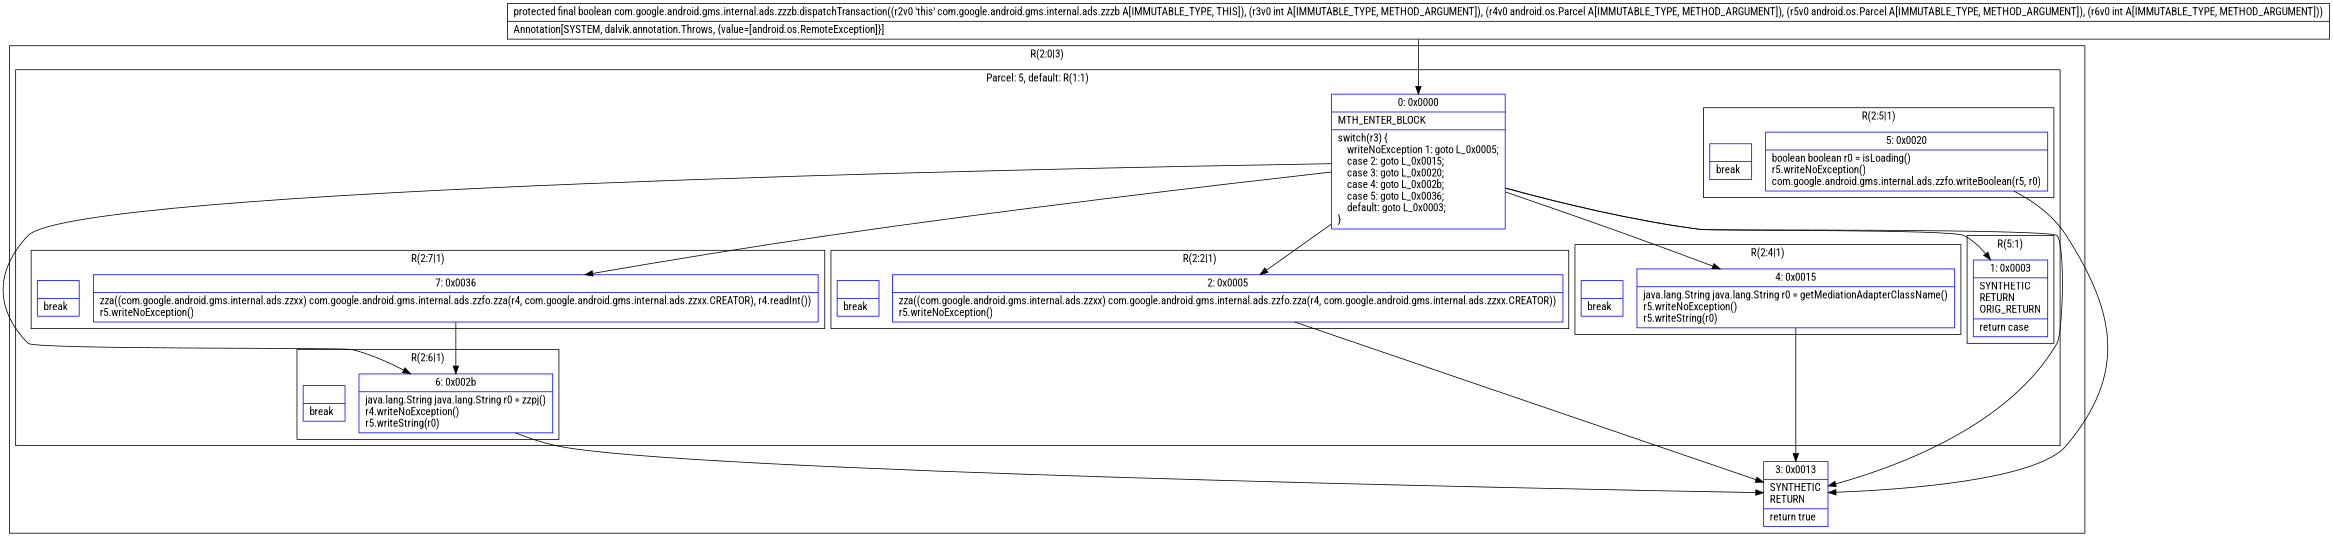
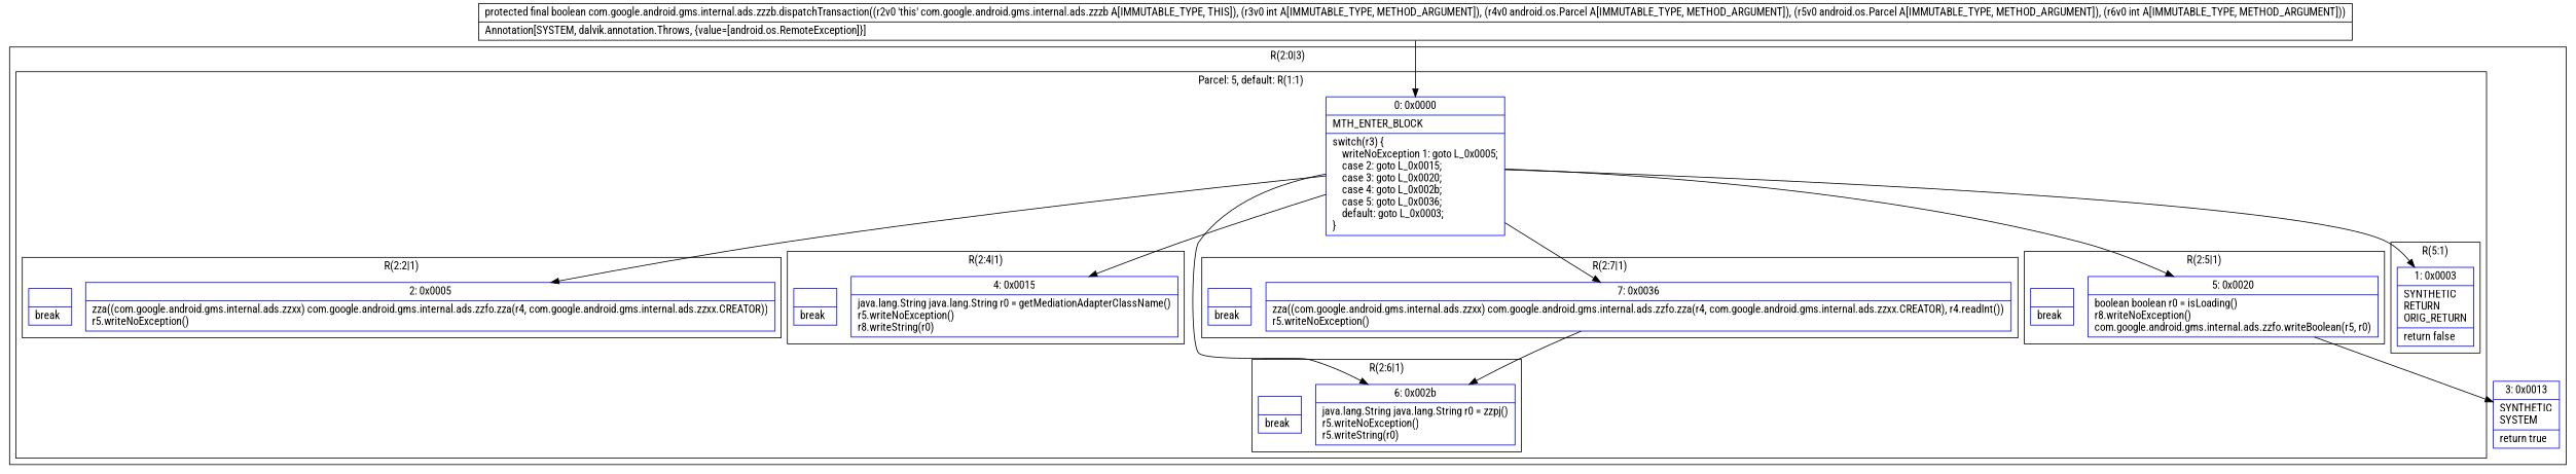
  digraph {
    fontname="Roboto Condensed"
    node [color=blue fontname="Roboto Condensed" shape=record]
    edge [fontname="Roboto Condensed"]
    n1 [label="{2\:\ 0x0005|zza((com.google.android.gms.internal.ads.zzxx) com.google.android.gms.internal.ads.zzfo.zza(r4, com.google.android.gms.internal.ads.zzxx.CREATOR))\lr5.writeNoException()\l}"]
    n2 [label="{|break\l}"]
-   n3 [label="{4\:\ 0x0015|java.lang.String java.lang.String r0 = getMediationAdapterClassName()\lr5.writeNoException()\lr5.writeString(r0)\l}"]
+   n3 [label="{4\:\ 0x0015|java.lang.String java.lang.String r0 = getMediationAdapterClassName()\lr5.writeNoException()\lr8.writeString(r0)\l}"]
    n4 [label="{|break\l}"]
-   n5 [label="{5\:\ 0x0020|boolean boolean r0 = isLoading()\lr5.writeNoException()\lcom.google.android.gms.internal.ads.zzfo.writeBoolean(r5, r0)\l}"]
+   n5 [label="{5\:\ 0x0020|boolean boolean r0 = isLoading()\lr8.writeNoException()\lcom.google.android.gms.internal.ads.zzfo.writeBoolean(r5, r0)\l}"]
    n6 [label="{|break\l}"]
-   n7 [label="{6\:\ 0x002b|java.lang.String java.lang.String r0 = zzpj()\lr4.writeNoException()\lr5.writeString(r0)\l}"]
+   n7 [label="{6\:\ 0x002b|java.lang.String java.lang.String r0 = zzpj()\lr5.writeNoException()\lr5.writeString(r0)\l}"]
    n8 [label="{|break\l}"]
    n9 [label="{7\:\ 0x0036|zza((com.google.android.gms.internal.ads.zzxx) com.google.android.gms.internal.ads.zzfo.zza(r4, com.google.android.gms.internal.ads.zzxx.CREATOR), r4.readInt())\lr5.writeNoException()\l}"]
    n10 [label="{|break\l}"]
-   n11 [label="{1\:\ 0x0003|SYNTHETIC\lRETURN\lORIG_RETURN\l|return case\l}"]
+   n11 [label="{1\:\ 0x0003|SYNTHETIC\lRETURN\lORIG_RETURN\l|return false\l}"]
    n12 [label="{0\:\ 0x0000|MTH_ENTER_BLOCK\l|switch(r3) \{\l    writeNoException 1: goto L_0x0005;\l    case 2: goto L_0x0015;\l    case 3: goto L_0x0020;\l    case 4: goto L_0x002b;\l    case 5: goto L_0x0036;\l    default: goto L_0x0003;\l\}\l}"]
-   n13 [label="{3\:\ 0x0013|SYNTHETIC\lRETURN\l|return true\l}"]
+   n13 [label="{3\:\ 0x0013|SYNTHETIC\lSYSTEM\l|return true\l}"]
    n14 [label="{protected final boolean com.google.android.gms.internal.ads.zzzb.dispatchTransaction((r2v0 'this' com.google.android.gms.internal.ads.zzzb A[IMMUTABLE_TYPE, THIS]), (r3v0 int A[IMMUTABLE_TYPE, METHOD_ARGUMENT]), (r4v0 android.os.Parcel A[IMMUTABLE_TYPE, METHOD_ARGUMENT]), (r5v0 android.os.Parcel A[IMMUTABLE_TYPE, METHOD_ARGUMENT]), (r6v0 int A[IMMUTABLE_TYPE, METHOD_ARGUMENT]))  | Annotation[SYSTEM, dalvik.annotation.Throws, \{value=[android.os.RemoteException]\}]\l}" color=""]
    subgraph cluster_1 {
      label="R(2:0|3)"
      n13
      subgraph cluster_2 {
        label="Parcel: 5, default: R(1:1)"
        n12
        subgraph cluster_3 {
          label="R(2:2|1)"
          n1
          n2
        }
        subgraph cluster_4 {
          label="R(2:4|1)"
          n3
          n4
        }
        subgraph cluster_5 {
          label="R(2:5|1)"
          n5
          n6
        }
        subgraph cluster_6 {
          label="R(2:6|1)"
          n7
          n8
        }
        subgraph cluster_7 {
          label="R(2:7|1)"
          n9
          n10
        }
        subgraph cluster_8 {
          label="R(5:1)"
          n11
        }
      }
    }
-   n1 -> n13
-   n3 -> n13
    n5 -> n13
-   n7 -> n13
    n9 -> n7
    n12 -> n1
    n12 -> n3
-   n12 -> n13
+   n12 -> n5
    n12 -> n7
    n12 -> n9
    n12 -> n11
    n14 -> n12
  }
